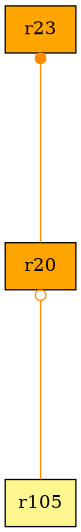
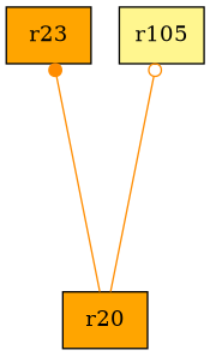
  digraph {
    rankdir=BT
    ranksep=2.0
    node [fillcolor=orange shape=record style=filled]
    edge [color=darkorange style=solid]
    n1 [label="{r20}"]
    n2 [label="{r23}"]
    n3 [fillcolor=khaki1 label="{r105}"]
    n1 -> n2 [arrowhead=dot]
-   n3 -> n1 [arrowhead=odot]
+   n1 -> n3 [arrowhead=odot]
  }
